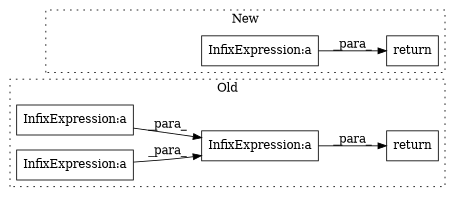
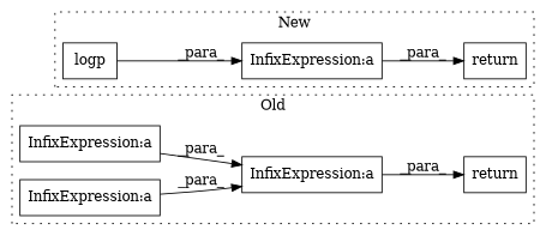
  digraph {
    rankdir=LR
    node [a=27 l=3 shape=box]
    n1 [a=41 l=7 label=return s=4023]
    n2 [label="InfixExpression:a" s=3950]
    n3 [label="InfixExpression:a" s=3901]
    n4 [label="InfixExpression:a" s=4066]
+   n5 [a=32 l="5,1" label=logp s="4332,4339"]
    n6 [label="InfixExpression:a" s=4329]
    n7 [a=41 l=7 label=return s=4352]
    subgraph cluster_1 {
      label=Old
      style=dotted
      n1
      n2
      n3
      n4
    }
    subgraph cluster_2 {
      label=New
      style=dotted
+     n5
      n6
      n7
    }
    n2 -> n4 [label=_para_]
    n3 -> n4 [label=_para_]
    n4 -> n1 [label=_para_]
+   n5 -> n6 [label=_para_]
    n6 -> n7 [label=_para_]
  }
